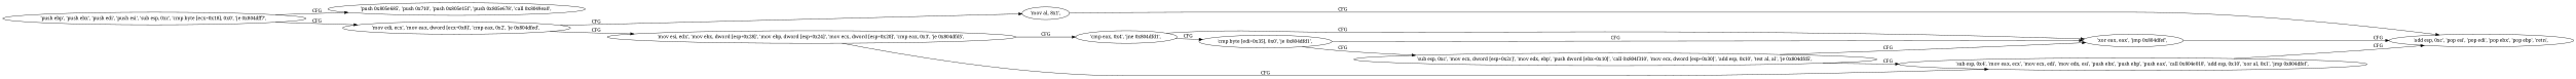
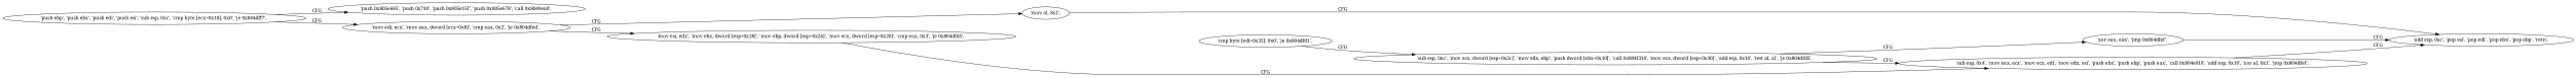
  digraph {
    fontname="Noto Serif"
    rankdir=LR
    node [fontname="Noto Serif"]
    edge [fontname="Noto Serif"]
    n1 [label="'push ebp', 'push ebx', 'push edi', 'push esi', 'sub esp, 0xc', 'cmp byte [ecx+0x18], 0x0', 'je 0x804dff7', "]
    n2 [label="'push 0x805e685', 'push 0x710', 'push 0x805e15f', 'push 0x805e678', 'call 0x8049ea0', "]
    n3 [label="'mov edi, ecx', 'mov eax, dword [ecx+0x8]', 'cmp eax, 0x2', 'je 0x804dfed', "]
    n4 [label="'mov al, 8x1',"]
    n5 [label="'mov esi, edx', 'mov ebx, dword [esp+0x28]', 'mov ebp, dword [esp+0x24]', 'mov ecx, dword [esp+0x20]', 'cmp eax, 0x3', 'je 0x804dfd5', "]
    n6 [label="'add esp, 0xc', 'pop esi', 'pop edi', 'pop ebx', 'pop ebp', 'retn', "]
    n7 [label="'sub esp, 0x4', 'mov eax, ecx', 'mov ecx, edi', 'mov edx, esi', 'push ebx', 'push ebp', 'push eax', 'call 0x804e010', 'add esp, 0x10', 'xor al, 0x1', 'jmp 0x804dfef', "]
-   n8 [label="'cmp eax, 0x4', 'jne 0x804dfd1', "]
    n9 [label="'xor eax, eax', 'jmp 0x804dfef', "]
    n10 [label="'cmp byte [edi+0x35], 0x0', 'je 0x804dfd1', "]
    n11 [label="'sub esp, 0xc', 'mov ecx, dword [esp+0x2c]', 'mov edx, ebp', 'push dword [ebx+0x10]', 'call 0x804f310', 'mov ecx, dword [esp+0x30]', 'add esp, 0x10', 'test al, al', 'je 0x804dfd5', "]
    n1 -> n2 [label=CFG]
    n1 -> n3 [label=CFG]
    n3 -> n4 [label=CFG]
    n3 -> n5 [label=CFG]
    n4 -> n6 [label=CFG]
    n5 -> n7 [label=CFG]
-   n5 -> n8 [label=CFG]
    n7 -> n6 [label=CFG]
-   n8 -> n9 [label=CFG]
-   n8 -> n10 [label=CFG]
    n9 -> n6 [label=CFG]
-   n10 -> n9 [label=CFG]
    n10 -> n11 [label=CFG]
    n11 -> n7 [label=CFG]
    n11 -> n9 [label=CFG]
  }
